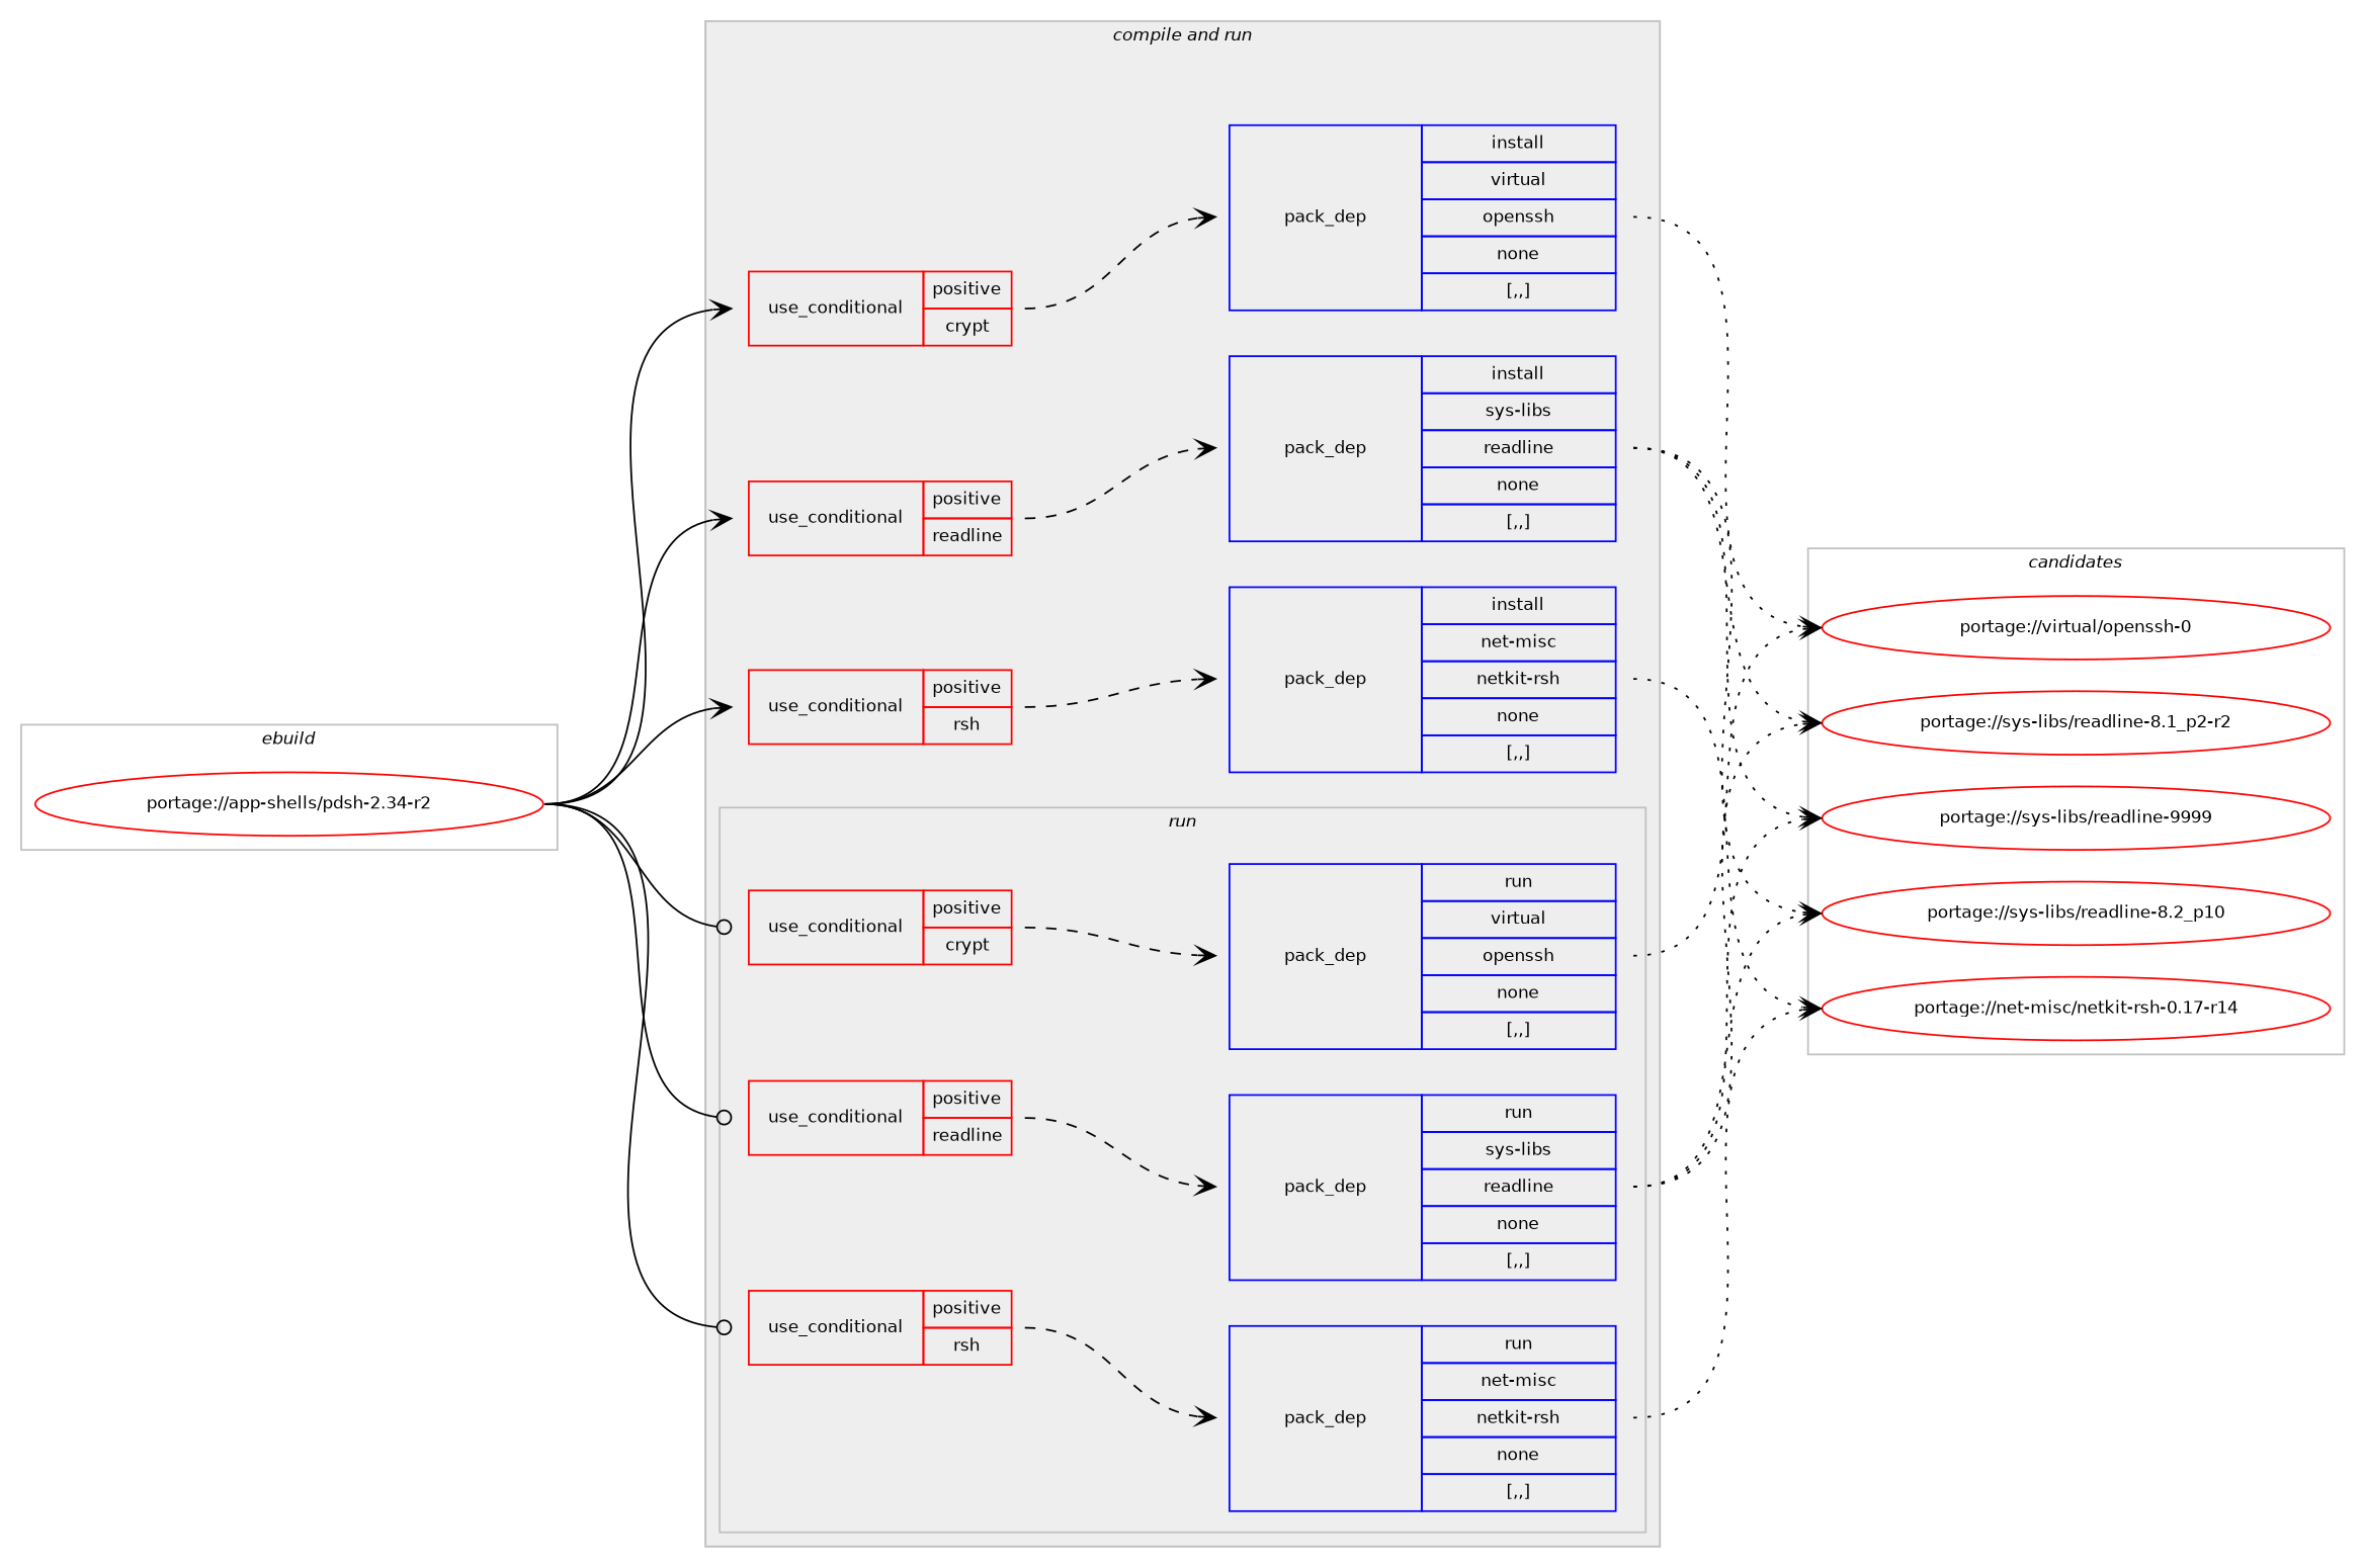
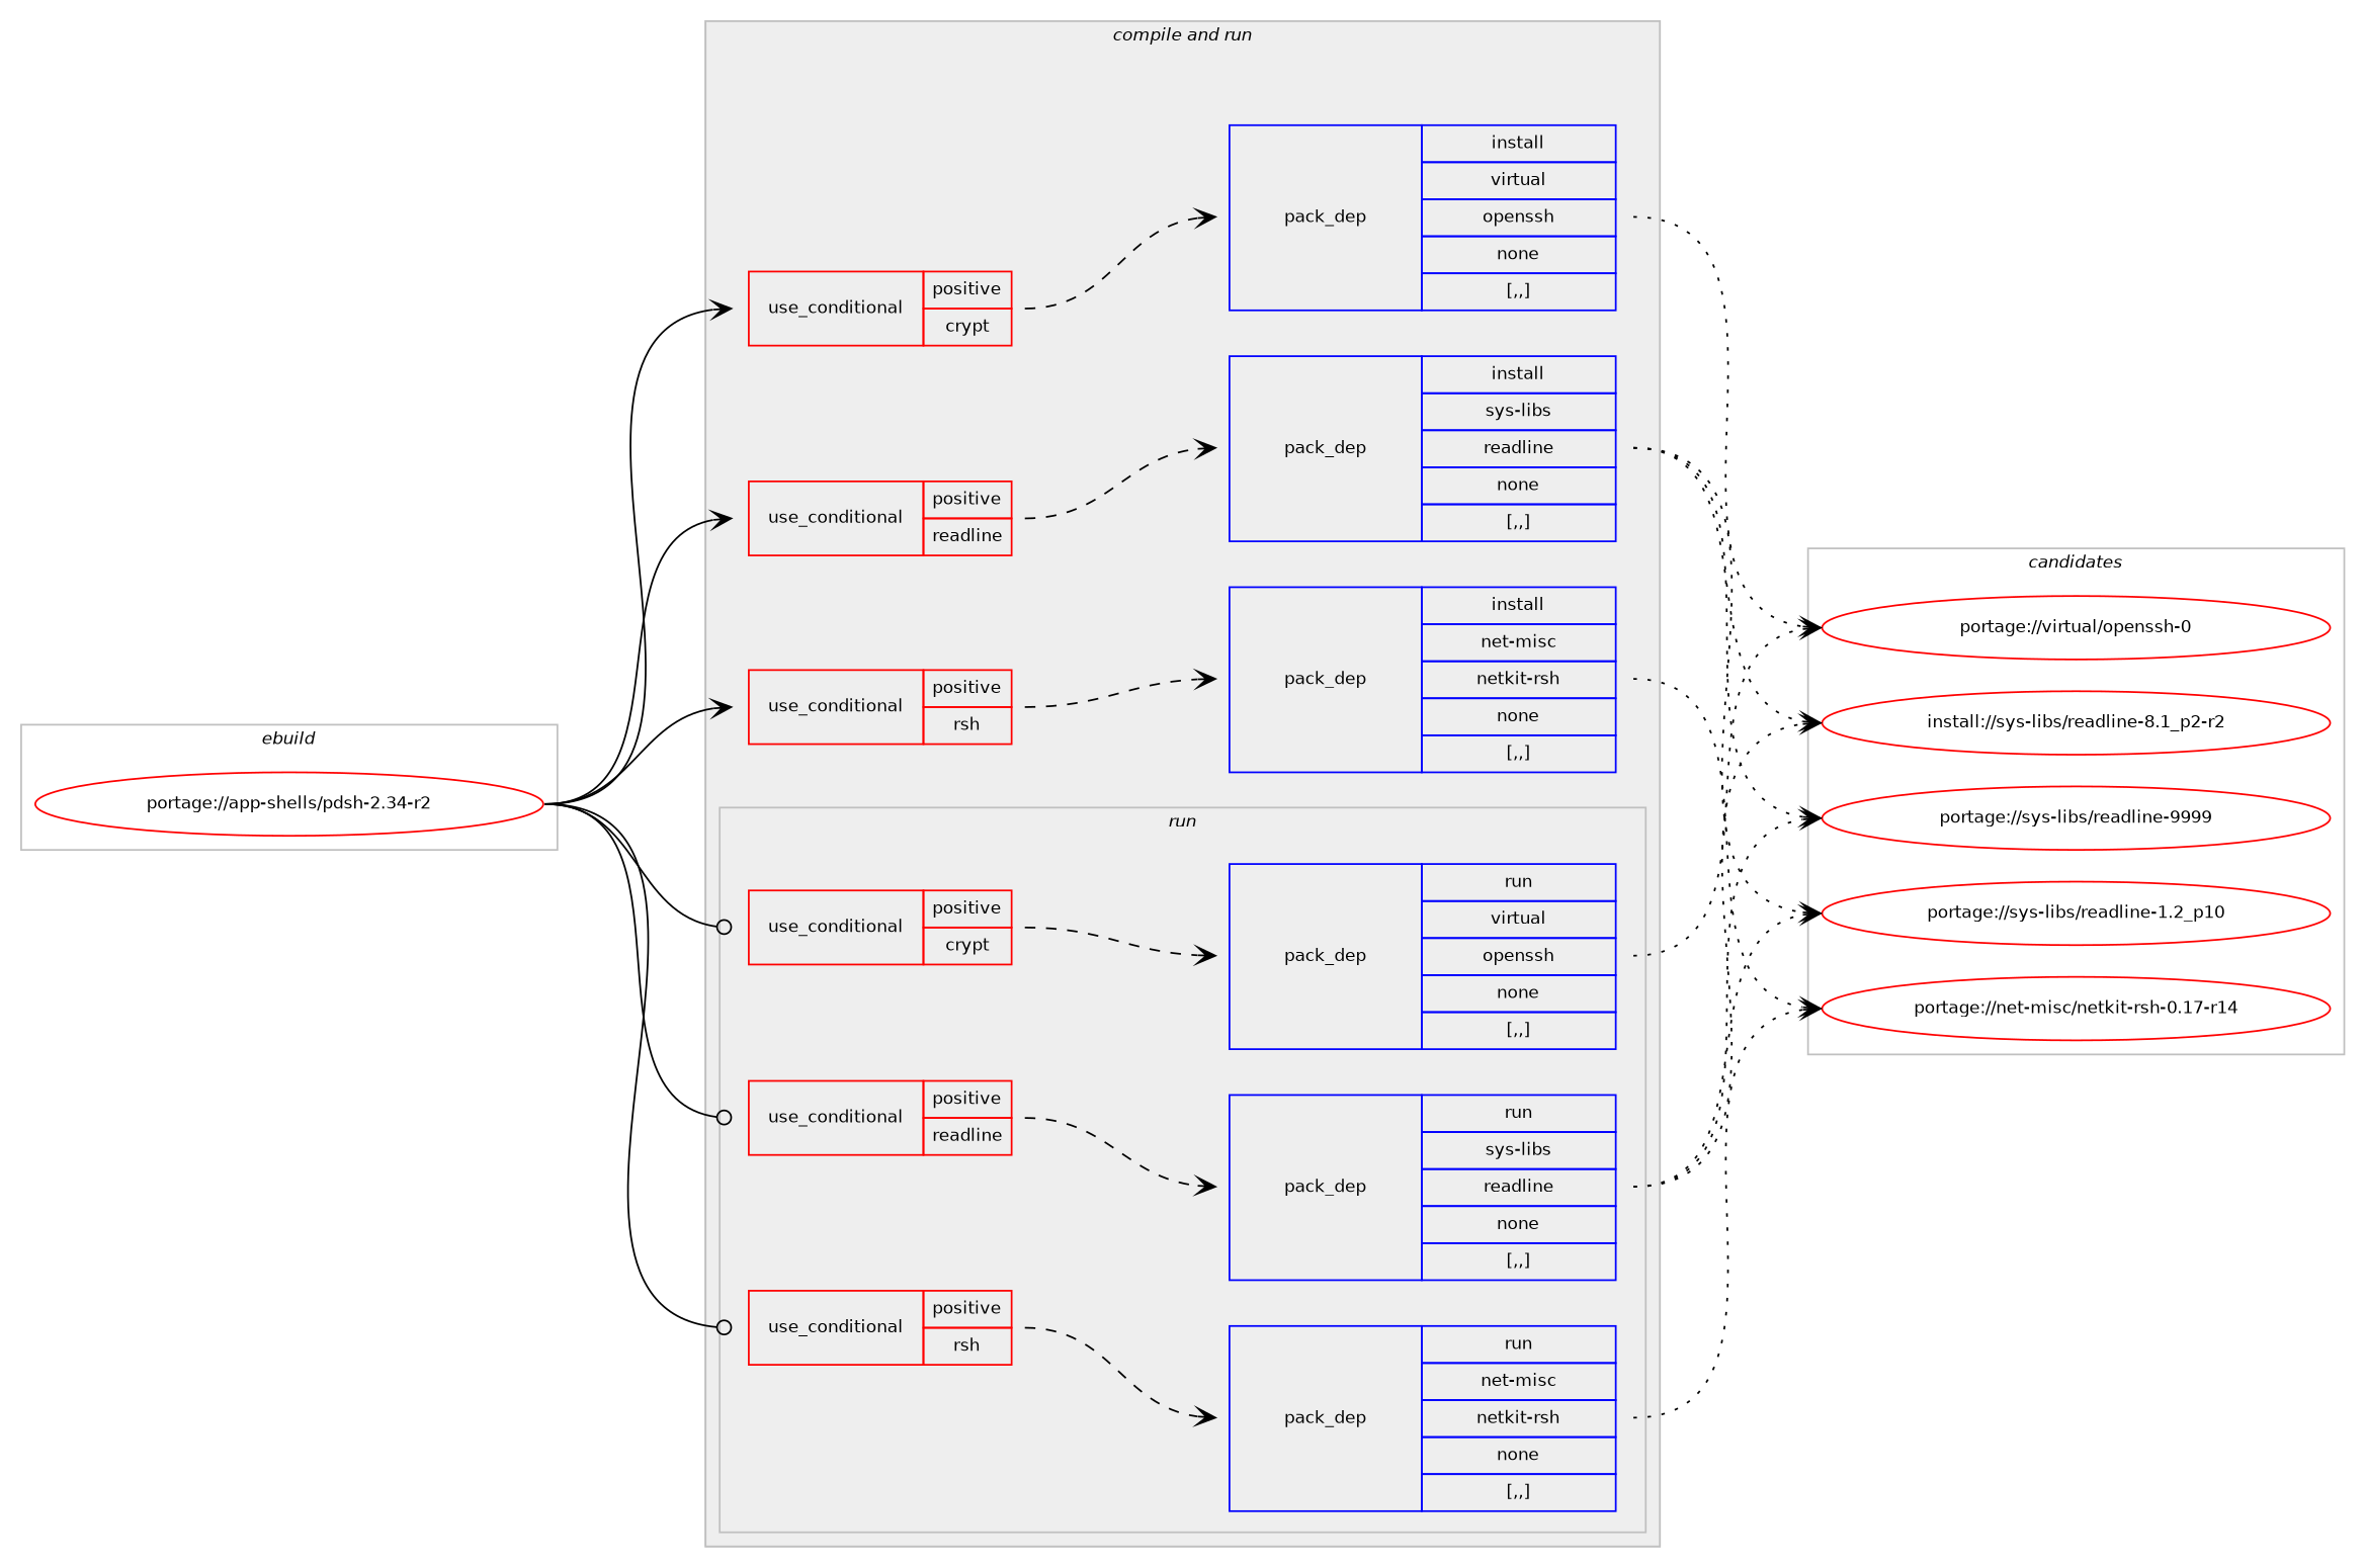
  digraph {
    compound=true
    concentrate=true
    fontname=Helvetica
    fontsize=10
    newrank=true
    rankdir=LR
    ranksep=1.5
    node [color=red fontname=Helvetica fontsize=10 shape=none]
    edge [arrowhead=vee headport=w style=dotted tailport=e weight=20]
    n1 [label="portage://app-shells/pdsh-2.34-r2" width=4 shape=""]
    n2 [color=blue label=<<TABLE BORDER="0" CELLBORDER="1" CELLSPACING="0" CELLPADDING="4" WIDTH="220"><TR><TD ROWSPAN="6" CELLPADDING="30">pack_dep</TD></TR><TR><TD WIDTH="110">install</TD></TR><TR><TD>virtual</TD></TR><TR><TD>openssh</TD></TR><TR><TD>none</TD></TR><TR><TD>[,,]</TD></TR></TABLE>>]
    n3 [label=<<TABLE BORDER="0" CELLBORDER="1" CELLSPACING="0" CELLPADDING="4"><TR><TD ROWSPAN="3" CELLPADDING="10">use_conditional</TD></TR><TR><TD>positive</TD></TR><TR><TD>crypt</TD></TR></TABLE>>]
    n4 [color=blue label=<<TABLE BORDER="0" CELLBORDER="1" CELLSPACING="0" CELLPADDING="4" WIDTH="220"><TR><TD ROWSPAN="6" CELLPADDING="30">pack_dep</TD></TR><TR><TD WIDTH="110">install</TD></TR><TR><TD>sys-libs</TD></TR><TR><TD>readline</TD></TR><TR><TD>none</TD></TR><TR><TD>[,,]</TD></TR></TABLE>>]
    n5 [label=<<TABLE BORDER="0" CELLBORDER="1" CELLSPACING="0" CELLPADDING="4"><TR><TD ROWSPAN="3" CELLPADDING="10">use_conditional</TD></TR><TR><TD>positive</TD></TR><TR><TD>readline</TD></TR></TABLE>>]
    n6 [color=blue label=<<TABLE BORDER="0" CELLBORDER="1" CELLSPACING="0" CELLPADDING="4" WIDTH="220"><TR><TD ROWSPAN="6" CELLPADDING="30">pack_dep</TD></TR><TR><TD WIDTH="110">install</TD></TR><TR><TD>net-misc</TD></TR><TR><TD>netkit-rsh</TD></TR><TR><TD>none</TD></TR><TR><TD>[,,]</TD></TR></TABLE>>]
    n7 [label=<<TABLE BORDER="0" CELLBORDER="1" CELLSPACING="0" CELLPADDING="4"><TR><TD ROWSPAN="3" CELLPADDING="10">use_conditional</TD></TR><TR><TD>positive</TD></TR><TR><TD>rsh</TD></TR></TABLE>>]
    n8 [color=blue label=<<TABLE BORDER="0" CELLBORDER="1" CELLSPACING="0" CELLPADDING="4" WIDTH="220"><TR><TD ROWSPAN="6" CELLPADDING="30">pack_dep</TD></TR><TR><TD WIDTH="110">run</TD></TR><TR><TD>virtual</TD></TR><TR><TD>openssh</TD></TR><TR><TD>none</TD></TR><TR><TD>[,,]</TD></TR></TABLE>>]
    n9 [label=<<TABLE BORDER="0" CELLBORDER="1" CELLSPACING="0" CELLPADDING="4"><TR><TD ROWSPAN="3" CELLPADDING="10">use_conditional</TD></TR><TR><TD>positive</TD></TR><TR><TD>crypt</TD></TR></TABLE>>]
    n10 [color=blue label=<<TABLE BORDER="0" CELLBORDER="1" CELLSPACING="0" CELLPADDING="4" WIDTH="220"><TR><TD ROWSPAN="6" CELLPADDING="30">pack_dep</TD></TR><TR><TD WIDTH="110">run</TD></TR><TR><TD>sys-libs</TD></TR><TR><TD>readline</TD></TR><TR><TD>none</TD></TR><TR><TD>[,,]</TD></TR></TABLE>>]
    n11 [label=<<TABLE BORDER="0" CELLBORDER="1" CELLSPACING="0" CELLPADDING="4"><TR><TD ROWSPAN="3" CELLPADDING="10">use_conditional</TD></TR><TR><TD>positive</TD></TR><TR><TD>readline</TD></TR></TABLE>>]
    n12 [color=blue label=<<TABLE BORDER="0" CELLBORDER="1" CELLSPACING="0" CELLPADDING="4" WIDTH="220"><TR><TD ROWSPAN="6" CELLPADDING="30">pack_dep</TD></TR><TR><TD WIDTH="110">run</TD></TR><TR><TD>net-misc</TD></TR><TR><TD>netkit-rsh</TD></TR><TR><TD>none</TD></TR><TR><TD>[,,]</TD></TR></TABLE>>]
    n13 [label=<<TABLE BORDER="0" CELLBORDER="1" CELLSPACING="0" CELLPADDING="4"><TR><TD ROWSPAN="3" CELLPADDING="10">use_conditional</TD></TR><TR><TD>positive</TD></TR><TR><TD>rsh</TD></TR></TABLE>>]
    n14 [label="portage://virtual/openssh-0" width=4 shape=""]
    n15 [label="portage://sys-libs/readline-9999" width=4 shape=""]
-   n16 [label="portage://sys-libs/readline-8.2_p10" width=4 shape=""]
-   n17 [label="portage://sys-libs/readline-8.1_p2-r2" width=4 shape=""]
+   n16 [label="portage://sys-libs/readline-1.2_p10" width=4 shape=""]
+   n17 [label="install://sys-libs/readline-8.1_p2-r2" width=4 shape=""]
    n18 [label="portage://net-misc/netkit-rsh-0.17-r14" width=4 shape=""]
    subgraph cluster_1 {
      color=gray
      label=<<i>ebuild</i>>
      n1
    }
    subgraph cluster_2 {
      color=gray
      label=<<i>dependencies</i>>
      subgraph cluster_3 {
        color=gray
        fillcolor="#eeeeee"
        label=<<i>compile</i>>
        style=filled
        subgraph sub_4 {
          color=gray
          fillcolor="#eeeeee"
          label=<<i>compile</i>>
          style=filled
          n3
          subgraph sub_5 {
            color=gray
            fillcolor="#eeeeee"
            label=<<i>compile</i>>
            style=filled
            n2
          }
        }
        subgraph sub_6 {
          color=gray
          fillcolor="#eeeeee"
          label=<<i>compile</i>>
          style=filled
          n5
          subgraph sub_7 {
            color=gray
            fillcolor="#eeeeee"
            label=<<i>compile</i>>
            style=filled
            n4
          }
        }
        subgraph sub_8 {
          color=gray
          fillcolor="#eeeeee"
          label=<<i>compile</i>>
          style=filled
          n7
          subgraph sub_9 {
            color=gray
            fillcolor="#eeeeee"
            label=<<i>compile</i>>
            style=filled
            n6
          }
        }
      }
      subgraph cluster_10 {
        color=gray
        fillcolor="#eeeeee"
        label=<<i>compile and run</i>>
        style=filled
      }
      subgraph cluster_11 {
        color=gray
        fillcolor="#eeeeee"
        label=<<i>run</i>>
        style=filled
        subgraph sub_12 {
          color=gray
          fillcolor="#eeeeee"
          label=<<i>run</i>>
          style=filled
          n9
          subgraph sub_13 {
            color=gray
            fillcolor="#eeeeee"
            label=<<i>run</i>>
            style=filled
            n8
          }
        }
        subgraph sub_14 {
          color=gray
          fillcolor="#eeeeee"
          label=<<i>run</i>>
          style=filled
          n11
          subgraph sub_15 {
            color=gray
            fillcolor="#eeeeee"
            label=<<i>run</i>>
            style=filled
            n10
          }
        }
        subgraph sub_16 {
          color=gray
          fillcolor="#eeeeee"
          label=<<i>run</i>>
          style=filled
          n13
          subgraph sub_17 {
            color=gray
            fillcolor="#eeeeee"
            label=<<i>run</i>>
            style=filled
            n12
          }
        }
      }
    }
    subgraph cluster_18 {
      color=gray
      label=<<i>candidates</i>>
      rank=same
      subgraph sub_19 {
        color=black
        label=<<i>candidates</i>>
        nodesep=1
        rank=same
        n14
      }
      subgraph sub_20 {
        color=black
        label=<<i>candidates</i>>
        nodesep=1
        rank=same
        n15
        n16
        n17
      }
      subgraph sub_21 {
        color=black
        label=<<i>candidates</i>>
        nodesep=1
        rank=same
        n18
      }
      subgraph sub_22 {
        color=black
        label=<<i>candidates</i>>
        nodesep=1
        rank=same
        n14
      }
      subgraph sub_23 {
        color=black
        label=<<i>candidates</i>>
        nodesep=1
        rank=same
        n15
        n16
        n17
      }
      subgraph sub_24 {
        color=black
        label=<<i>candidates</i>>
        nodesep=1
        rank=same
        n18
      }
    }
    n1 -> n3 [style=solid]
    n1 -> n5 [style=solid]
    n1 -> n7 [style=solid]
    n1 -> n9 [arrowhead=odot style=solid]
    n1 -> n11 [arrowhead=odot style=solid]
    n1 -> n13 [arrowhead=odot style=solid]
    n2 -> n14 [weight=100]
    n3 -> n2 [style=dashed]
    n4 -> n15 [weight=100]
    n4 -> n16 [weight=100]
    n4 -> n17 [weight=100]
    n5 -> n4 [style=dashed]
    n6 -> n18 [weight=100]
    n7 -> n6 [style=dashed]
    n8 -> n14 [weight=100]
    n9 -> n8 [style=dashed]
    n10 -> n15 [weight=100]
    n10 -> n16 [weight=100]
    n10 -> n17 [weight=100]
    n11 -> n10 [style=dashed]
    n12 -> n18 [weight=100]
    n13 -> n12 [style=dashed]
  }
